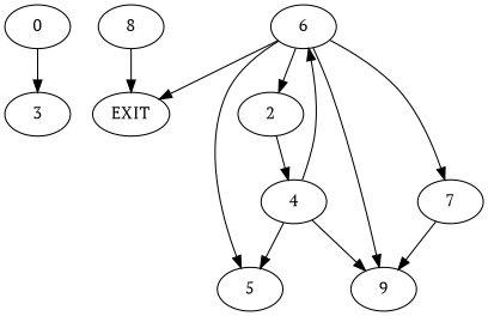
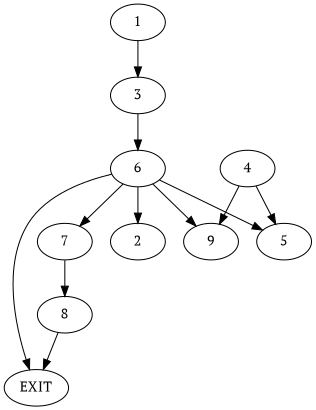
  digraph {
    fontname="PT Serif"
    node [fontname="PT Serif"]
    edge [fontname="PT Serif"]
-   1 [label=0]
+   1
    3
    n3 [label=EXIT]
    2
    4
    5
    6
    9
    7
    8
    1 -> 3
-   2 -> 4
    4 -> 5
-   4 -> 6
+   3 -> 6
    4 -> 9
    6 -> n3
    6 -> 2
    6 -> 5
    6 -> 9
    6 -> 7
-   7 -> 9
+   7 -> 8
    8 -> n3
  }
